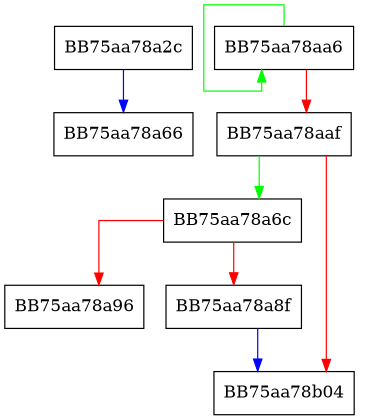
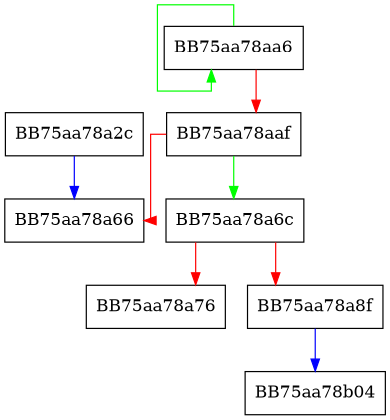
  digraph {
    splines=ortho
    node [shape=box]
    edge [color=red]
    BB75aa78a2c
    BB75aa78a66
    BB75aa78a6c
-   BB75aa78a96
+   BB75aa78a96 [label=BB75aa78a76]
    BB75aa78a8f
    BB75aa78b04
    BB75aa78aa6
    BB75aa78aaf
    BB75aa78a2c -> BB75aa78a66 [color=blue]
    BB75aa78a6c -> BB75aa78a96
    BB75aa78a6c -> BB75aa78a8f
    BB75aa78a8f -> BB75aa78b04 [color=blue]
    BB75aa78aa6 -> BB75aa78aa6 [color=green]
    BB75aa78aa6 -> BB75aa78aaf
    BB75aa78aaf -> BB75aa78a6c [color=green]
-   BB75aa78aaf -> BB75aa78b04
+   BB75aa78aaf -> BB75aa78a66
  }
